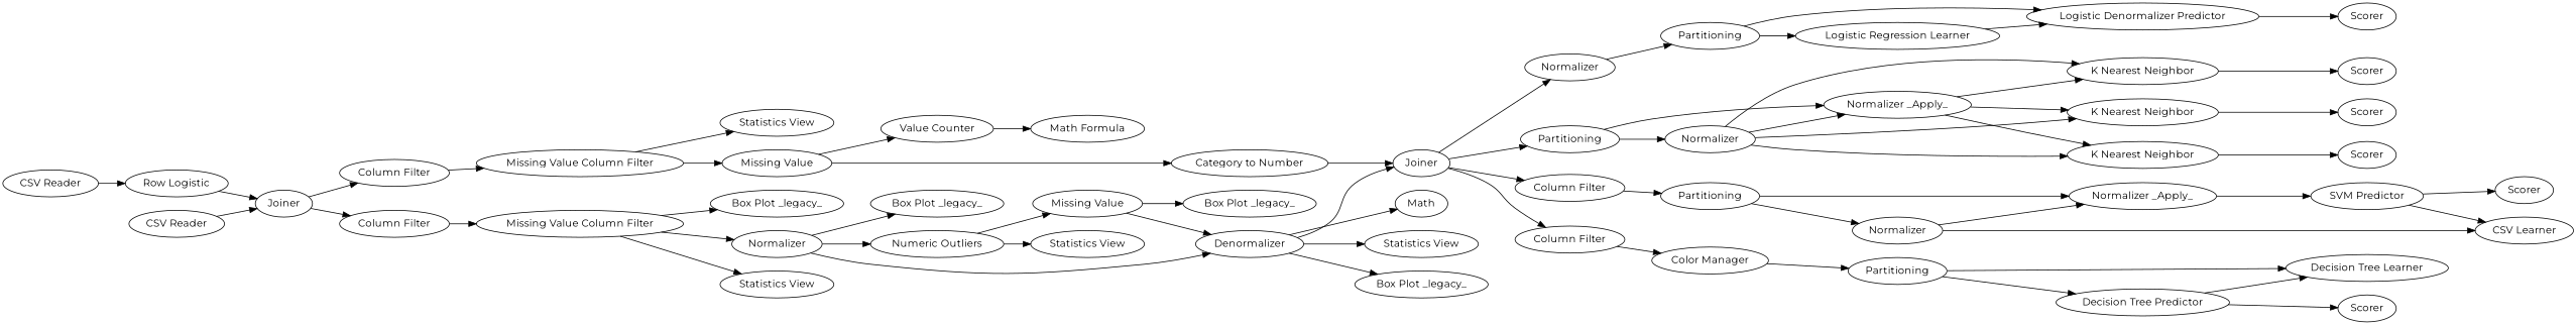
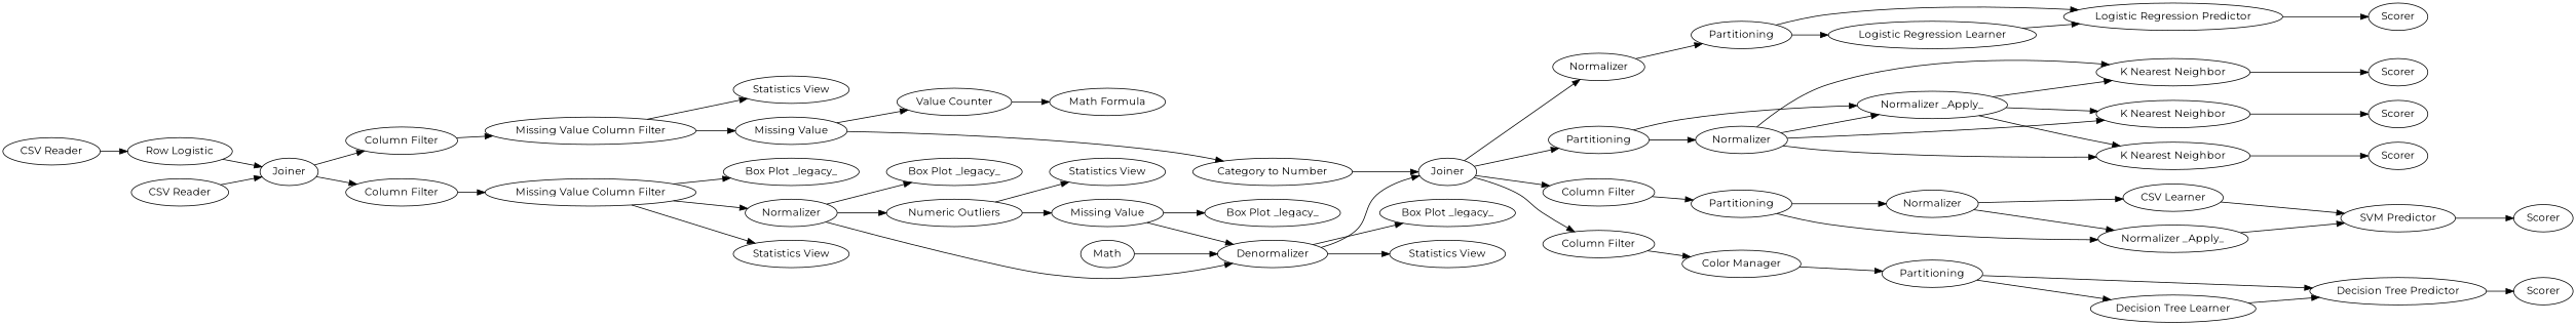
  digraph {
    fontname=Montserrat
    rankdir=LR
    node [fontname=Montserrat]
    edge [fontname=Montserrat]
    n1 [label="Box Plot _legacy_"]
    n2 [label="Statistics View"]
    n3 [label="Box Plot _legacy_"]
    n4 [label="K Nearest Neighbor"]
    n5 [label=Scorer]
    n6 [label=Scorer]
    n7 [label=Normalizer]
    n8 [label="K Nearest Neighbor"]
    n9 [label="K Nearest Neighbor"]
    n10 [label="Normalizer _Apply_"]
    n11 [label=Scorer]
    n12 [label="Row Logistic"]
    n13 [label=Joiner]
    n14 [label="Column Filter"]
    n15 [label="Column Filter"]
    n16 [label="Missing Value Column Filter"]
    n17 [label="Statistics View"]
    n18 [label="Missing Value"]
    n19 [label="Missing Value"]
    n20 [label=Denormalizer]
    n21 [label="Box Plot _legacy_"]
    n22 [label=Math]
    n23 [label="Statistics View"]
    n24 [label=Joiner]
    n25 [label="Color Manager"]
    n26 [label=Partitioning]
    n27 [label="Decision Tree Learner"]
    n28 [label="Decision Tree Predictor"]
    n29 [label="Numeric Outliers"]
    n30 [label="Statistics View"]
    n31 [label=Normalizer]
    n32 [label=Partitioning]
    n33 [label="Column Filter"]
    n34 [label="Column Filter"]
    n35 [label=Partitioning]
    n36 [label="Normalizer _Apply_"]
    n37 [label=Normalizer]
    n38 [label="SVM Predictor"]
    n39 [label="CSV Learner"]
    n40 [label="Math Formula"]
    n41 [label=Partitioning]
-   n42 [label="Logistic Denormalizer Predictor"]
+   n42 [label="Logistic Regression Predictor"]
    n43 [label="Logistic Regression Learner"]
    n44 [label=Scorer]
    n45 [label=Scorer]
    n46 [label=Scorer]
    n47 [label="Missing Value Column Filter"]
    n48 [label="Box Plot _legacy_"]
    n49 [label=Normalizer]
    n50 [label="Category to Number"]
    n51 [label="Value Counter"]
    n52 [label="CSV Reader"]
    n53 [label="CSV Reader"]
    n4 -> n5
    n7 -> n4
    n7 -> n8
    n7 -> n9
    n7 -> n10
    n8 -> n6
    n9 -> n11
    n10 -> n4
    n10 -> n8
    n10 -> n9
    n12 -> n13
    n13 -> n14
    n13 -> n15
    n14 -> n16
    n15 -> n47
    n16 -> n17
    n16 -> n18
    n18 -> n50
    n18 -> n51
    n19 -> n1
    n19 -> n20
    n20 -> n21
-   n20 -> n22
+   n22 -> n20
    n20 -> n23
    n20 -> n24
    n24 -> n31
    n24 -> n32
    n24 -> n33
    n24 -> n34
    n25 -> n26
    n26 -> n27
    n26 -> n28
-   n28 -> n27
+   n27 -> n28
    n28 -> n46
    n29 -> n19
    n29 -> n30
    n31 -> n41
    n32 -> n7
    n32 -> n10
    n33 -> n35
    n34 -> n25
    n35 -> n36
    n35 -> n37
    n36 -> n38
    n37 -> n36
    n37 -> n39
    n38 -> n45
-   n38 -> n39
+   n39 -> n38
    n41 -> n42
    n41 -> n43
    n42 -> n44
    n43 -> n42
    n47 -> n2
    n47 -> n48
    n47 -> n49
    n49 -> n3
    n49 -> n20
    n49 -> n29
    n50 -> n24
    n51 -> n40
    n52 -> n12
    n53 -> n13
  }
